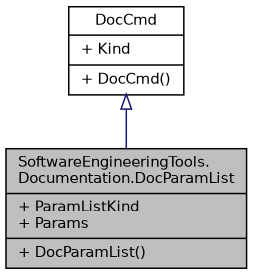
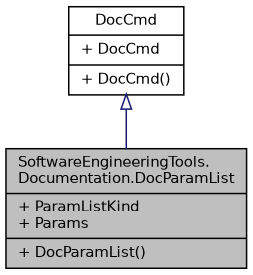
  digraph {
    node [color=black fontname=Helvetica fontsize=10 shape=record style=filled]
    n1 [fillcolor=grey75 fontcolor=black height=0.2 label="{SoftwareEngineeringTools.\lDocumentation.DocParamList\n|+ ParamListKind\l+ Params\l|+ DocParamList()\l}" width=0.4]
-   n2 [fillcolor=white height=0.2 label="{DocCmd\n|+ Kind\l|+ DocCmd()\l}" width=0.4]
+   n2 [fillcolor=white height=0.2 label="{DocCmd\n|+ DocCmd\l|+ DocCmd()\l}" width=0.4]
    n2 -> n1 [arrowtail=onormal color=midnightblue dir=back fontname=Helvetica fontsize=10 labelfontname=Helvetica labelfontsize=10 style=solid]
  }
